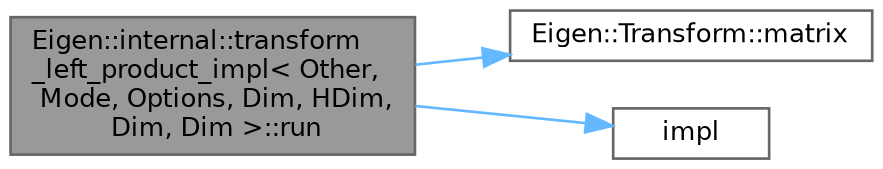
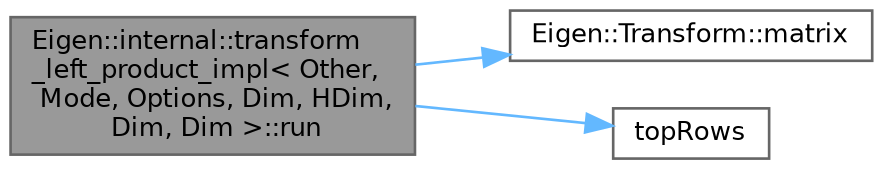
  digraph {
    rankdir=LR
    node [color=grey40 fillcolor=white fontname=Helvetica fontsize=10 shape=box style=filled]
    edge [color=steelblue1 fontname=Helvetica fontsize=10 labelfontname=Helvetica labelfontsize=10 style=solid]
    n1 [color=gray40 fillcolor=grey60 fontcolor=black height=0.2 label="Eigen::internal::transform\l_left_product_impl\< Other,\l Mode, Options, Dim, HDim,\l Dim, Dim \>::run" width=0.4]
    n2 [height=0.2 label="Eigen::Transform::matrix" width=0.4]
-   n3 [height=0.2 label=impl width=0.4]
+   n3 [height=0.2 label=topRows width=0.4]
    n1 -> n2
    n1 -> n3
  }
